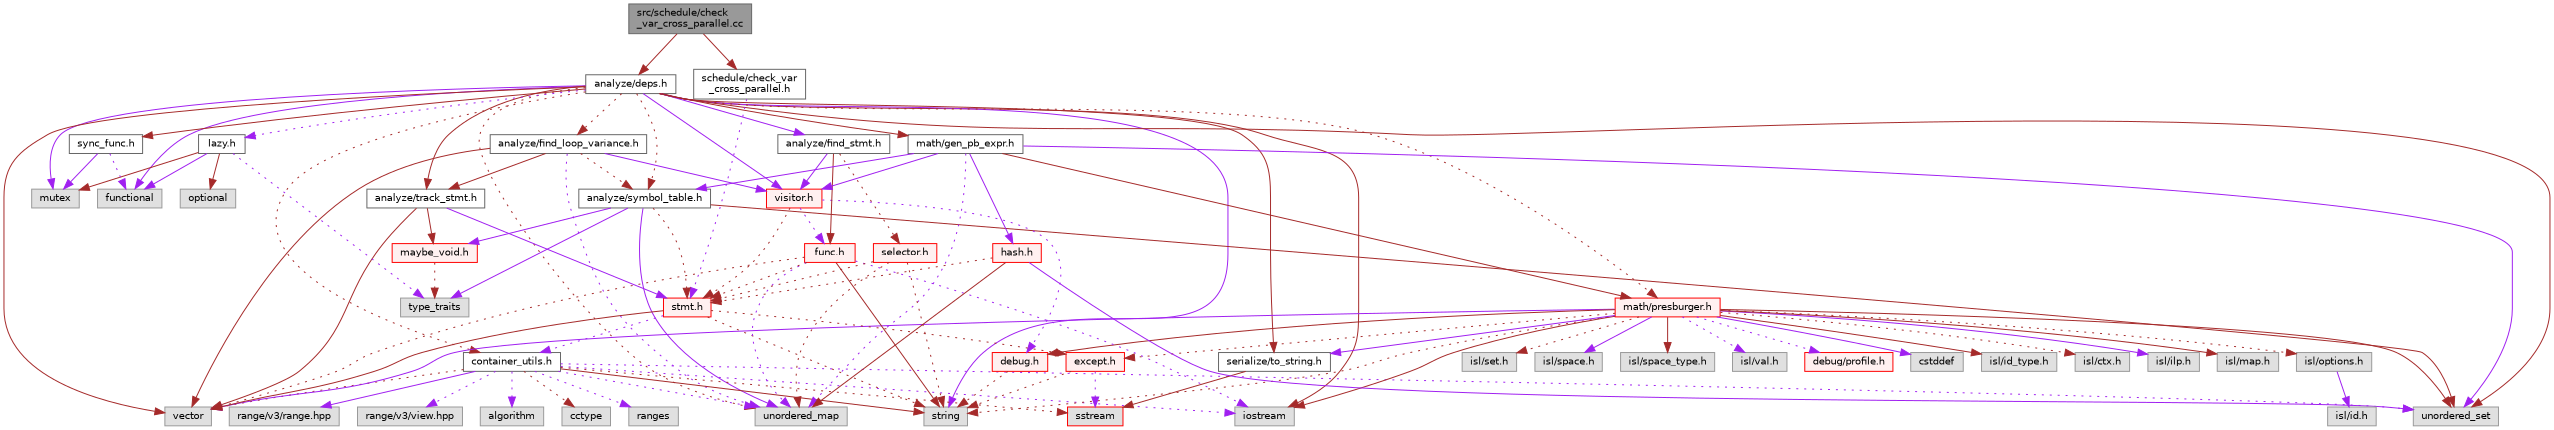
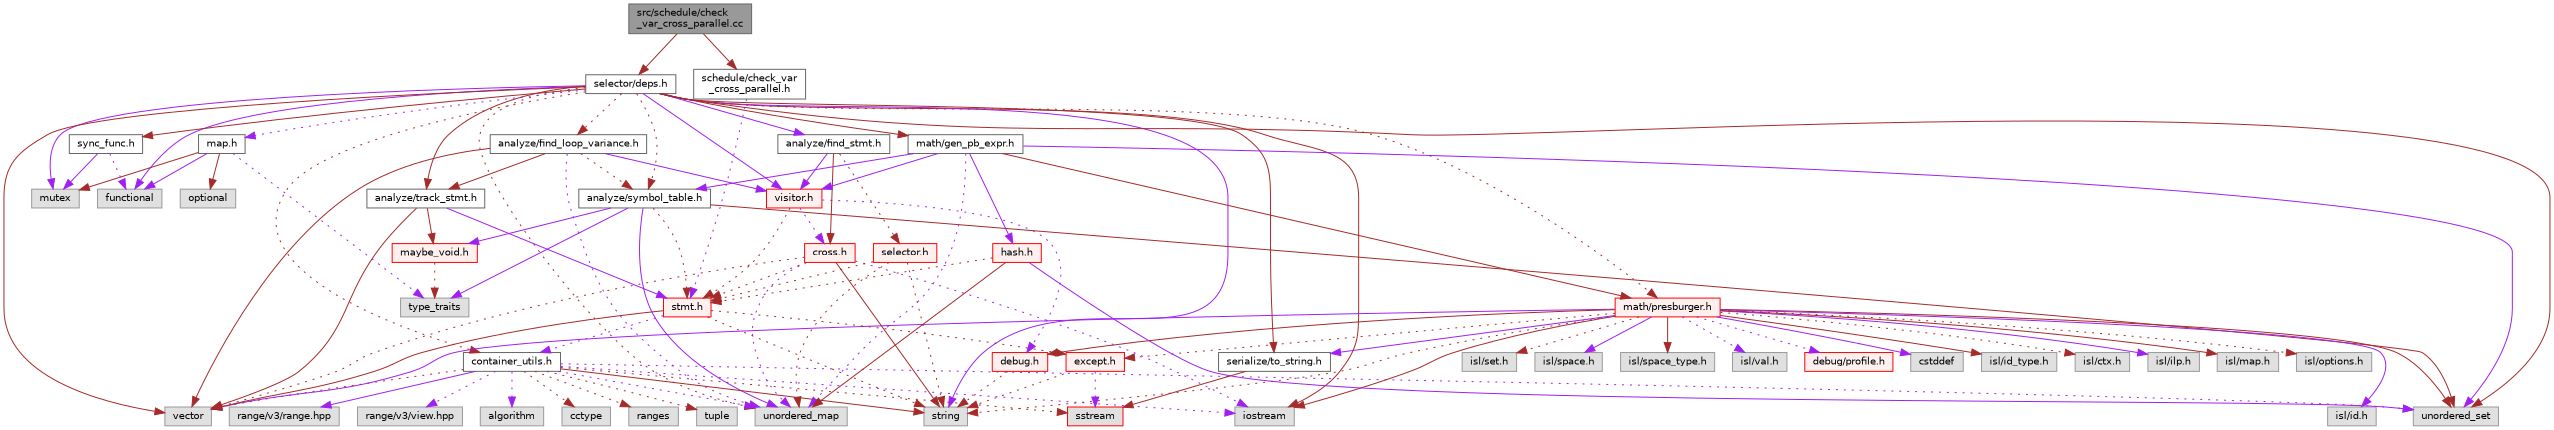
  digraph {
    node [color=grey60 fillcolor="#E0E0E0" fontname=Helvetica fontsize=10 shape=box style=filled]
    edge [color=brown fontname=Helvetica fontsize=10 labelfontname=Helvetica labelfontsize=10 style=solid]
    n1 [color=gray40 fillcolor=grey60 fontcolor=black height=0.2 label="src/schedule/check\l_var_cross_parallel.cc" width=0.4]
-   n2 [color=grey40 fillcolor=white height=0.2 label="analyze/deps.h" width=0.4]
+   n2 [color=grey40 fillcolor=white height=0.2 label="selector/deps.h" width=0.4]
    n3 [color=grey40 fillcolor=white height=0.2 label="schedule/check_var\l_cross_parallel.h" width=0.4]
    n4 [height=0.2 label=functional width=0.4]
    n5 [height=0.2 label=iostream width=0.4]
    n6 [height=0.2 label=mutex width=0.4]
    n7 [height=0.2 label=string width=0.4]
    n8 [height=0.2 label=unordered_map width=0.4]
    n9 [height=0.2 label=unordered_set width=0.4]
    n10 [height=0.2 label=vector width=0.4]
    n11 [color=grey40 fillcolor=white height=0.2 label="analyze/find_loop_variance.h" width=0.4]
    n12 [color=grey40 fillcolor=white height=0.2 label="analyze/symbol_table.h" width=0.4]
    n13 [color=grey40 fillcolor=white height=0.2 label="container_utils.h" width=0.4]
    n14 [color=grey40 fillcolor=white height=0.2 label="analyze/track_stmt.h" width=0.4]
    n15 [color=red fillcolor="#FFF0F0" height=0.2 label="visitor.h" width=0.4]
    n16 [color=grey40 fillcolor=white height=0.2 label="analyze/find_stmt.h" width=0.4]
-   n17 [color=grey40 fillcolor=white height=0.2 label="lazy.h" width=0.4]
+   n17 [color=grey40 fillcolor=white height=0.2 label="map.h" width=0.4]
    n18 [color=grey40 fillcolor=white height=0.2 label="math/gen_pb_expr.h" width=0.4]
    n19 [color=red fillcolor="#FFF0F0" height=0.2 label="math/presburger.h" width=0.4]
    n20 [color=grey40 fillcolor=white height=0.2 label="serialize/to_string.h" width=0.4]
    n21 [color=grey40 fillcolor=white height=0.2 label="sync_func.h" width=0.4]
    n22 [color=red fillcolor="#FFF0F0" height=0.2 label="stmt.h" width=0.4]
    n23 [height=0.2 label=type_traits width=0.4]
    n24 [color=red fillcolor="#FFF0F0" height=0.2 label="maybe_void.h" width=0.4]
    n25 [height=0.2 label=algorithm width=0.4]
    n26 [height=0.2 label=cctype width=0.4]
    n27 [height=0.2 label=ranges width=0.4]
    n28 [color=red height=0.2 label=sstream width=0.4]
+   n29 [height=0.2 label=tuple width=0.4]
    n30 [height=0.2 label="range/v3/range.hpp" width=0.4]
    n31 [height=0.2 label="range/v3/view.hpp" width=0.4]
    n32 [color=red fillcolor="#FFF0F0" height=0.2 label="debug.h" width=0.4]
-   n33 [color=red fillcolor="#FFF0F0" height=0.2 label="func.h" width=0.4]
+   n33 [color=red fillcolor="#FFF0F0" height=0.2 label="cross.h" width=0.4]
    n34 [color=red fillcolor="#FFF0F0" height=0.2 label="selector.h" width=0.4]
    n35 [height=0.2 label=optional width=0.4]
    n36 [color=red fillcolor="#FFF0F0" height=0.2 label="hash.h" width=0.4]
    n37 [color=red fillcolor="#FFF0F0" height=0.2 label="except.h" width=0.4]
    n38 [height=0.2 label=cstddef width=0.4]
    n39 [height=0.2 label="isl/id_type.h" width=0.4]
    n40 [height=0.2 label="isl/ctx.h" width=0.4]
    n41 [height=0.2 label="isl/id.h" width=0.4]
    n42 [height=0.2 label="isl/ilp.h" width=0.4]
    n43 [height=0.2 label="isl/map.h" width=0.4]
    n44 [height=0.2 label="isl/options.h" width=0.4]
    n45 [height=0.2 label="isl/set.h" width=0.4]
    n46 [height=0.2 label="isl/space.h" width=0.4]
    n47 [height=0.2 label="isl/space_type.h" width=0.4]
    n48 [height=0.2 label="isl/val.h" width=0.4]
    n49 [color=red fillcolor="#FFF0F0" height=0.2 label="debug/profile.h" width=0.4]
    n1 -> n2
    n1 -> n3
    n2 -> n4 [color=purple]
    n2 -> n5
    n2 -> n6 [color=purple]
    n2 -> n7 [color=purple]
    n2 -> n8 [style=dotted]
    n2 -> n9
    n2 -> n10
    n2 -> n11 [style=dotted]
    n2 -> n12 [style=dotted]
    n2 -> n13 [style=dotted]
    n2 -> n14
    n2 -> n15 [color=purple]
    n2 -> n16 [color=purple]
    n2 -> n17 [color=purple style=dotted]
    n2 -> n18
    n2 -> n19 [style=dotted]
    n2 -> n20
    n2 -> n21
    n3 -> n22 [color=purple style=dotted]
    n11 -> n8 [color=purple style=dotted]
    n11 -> n10
    n11 -> n12 [style=dotted]
    n11 -> n14
    n11 -> n15 [color=purple]
    n12 -> n8 [color=purple]
    n12 -> n9
    n12 -> n22 [style=dotted]
    n12 -> n23 [color=purple]
    n12 -> n24 [color=purple]
    n13 -> n5 [color=purple style=dotted]
    n13 -> n7
    n13 -> n8 [color=purple style=dotted]
    n13 -> n9 [color=purple style=dotted]
    n13 -> n10 [style=dotted]
    n13 -> n25 [color=purple style=dotted]
    n13 -> n26 [style=dotted]
-   n13 -> n27 [color=purple style=dotted]
+   n13 -> n27 [style=dotted]
    n13 -> n28 [style=dotted]
+   n13 -> n29 [style=dotted]
    n13 -> n30 [color=purple]
    n13 -> n31 [color=purple style=dotted]
    n14 -> n10
    n14 -> n22 [color=purple]
    n14 -> n24
    n15 -> n22 [style=dotted]
    n15 -> n32 [color=purple style=dotted]
    n15 -> n33 [color=purple style=dotted]
    n16 -> n15 [color=purple]
    n16 -> n33
    n16 -> n34 [style=dotted]
    n17 -> n4 [color=purple]
    n17 -> n6
    n17 -> n23 [color=purple style=dotted]
    n17 -> n35
    n18 -> n8 [color=purple style=dotted]
    n18 -> n9 [color=purple]
    n18 -> n12 [color=purple]
    n18 -> n15 [color=purple]
    n18 -> n19
    n18 -> n36 [color=purple]
    n19 -> n5
    n19 -> n7 [style=dotted]
    n19 -> n9
    n19 -> n10 [color=purple]
    n19 -> n20 [color=purple]
    n19 -> n32
    n19 -> n37 [style=dotted]
    n19 -> n38 [color=purple]
    n19 -> n39
    n19 -> n40 [style=dotted]
-   n44 -> n41 [color=purple]
+   n19 -> n41 [color=purple]
    n19 -> n42 [color=purple]
    n19 -> n43
    n19 -> n44 [style=dotted]
    n19 -> n45 [style=dotted]
    n19 -> n46 [color=purple]
    n19 -> n47
    n19 -> n48 [color=purple style=dotted]
    n19 -> n49 [color=purple style=dotted]
    n20 -> n28
    n21 -> n4 [color=purple style=dotted]
    n21 -> n6 [color=purple]
    n22 -> n7 [style=dotted]
    n22 -> n10
    n22 -> n13 [color=purple style=dotted]
    n22 -> n37 [style=dotted]
    n24 -> n23 [style=dotted]
    n32 -> n7 [style=dotted]
    n33 -> n5 [color=purple style=dotted]
    n33 -> n7
    n33 -> n8 [color=purple style=dotted]
    n33 -> n10 [style=dotted]
    n33 -> n22 [style=dotted]
    n34 -> n7 [style=dotted]
    n34 -> n8 [style=dotted]
    n34 -> n22 [style=dotted]
    n36 -> n8
    n36 -> n9 [color=purple]
    n36 -> n22 [style=dotted]
    n37 -> n7 [style=dotted]
    n37 -> n28 [color=purple style=dotted]
  }
